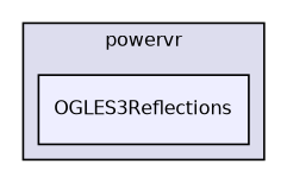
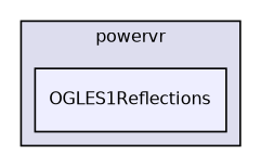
  digraph {
    compound=true
    rankdir=LR
-   n1 [fillcolor="#eeeeff" fontname=Helvetica fontsize=10 label=OGLES3Reflections pencolor=black shape=box style=filled]
+   n1 [fillcolor="#eeeeff" fontname=Helvetica fontsize=10 label=OGLES1Reflections pencolor=black shape=box style=filled]
    subgraph cluster_1 {
      bgcolor="#ddddee"
      fontname=Helvetica
      fontsize=10
      label=powervr
      pencolor=black
      n1
    }
  }
